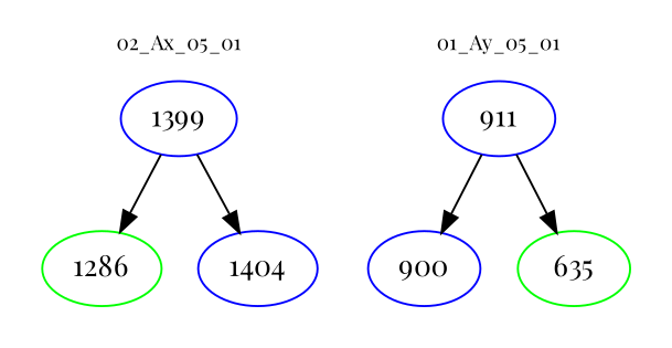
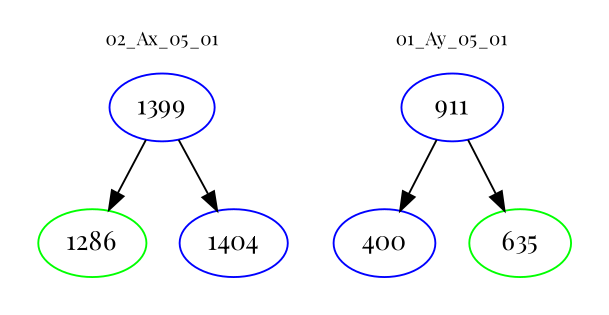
  digraph {
    fontname="Playfair Display"
    node [color=blue fontname="Playfair Display"]
    edge [color=black fontname="Playfair Display"]
    n1 [label=1399]
    n2 [color=green label=1286]
    n3 [label=1404]
    n4 [label=911]
-   n5 [label=900]
+   n5 [label=400]
    n6 [color=green label=635]
    subgraph cluster_1 {
      color=white
      fontsize=10
      label="02_Ax_05_01"
      n1
      n2
      n3
    }
    subgraph cluster_2 {
      color=white
      fontsize=10
      label="01_Ay_05_01"
      n4
      n5
      n6
    }
    n1 -> n2
    n1 -> n3
    n4 -> n5
    n4 -> n6
  }
